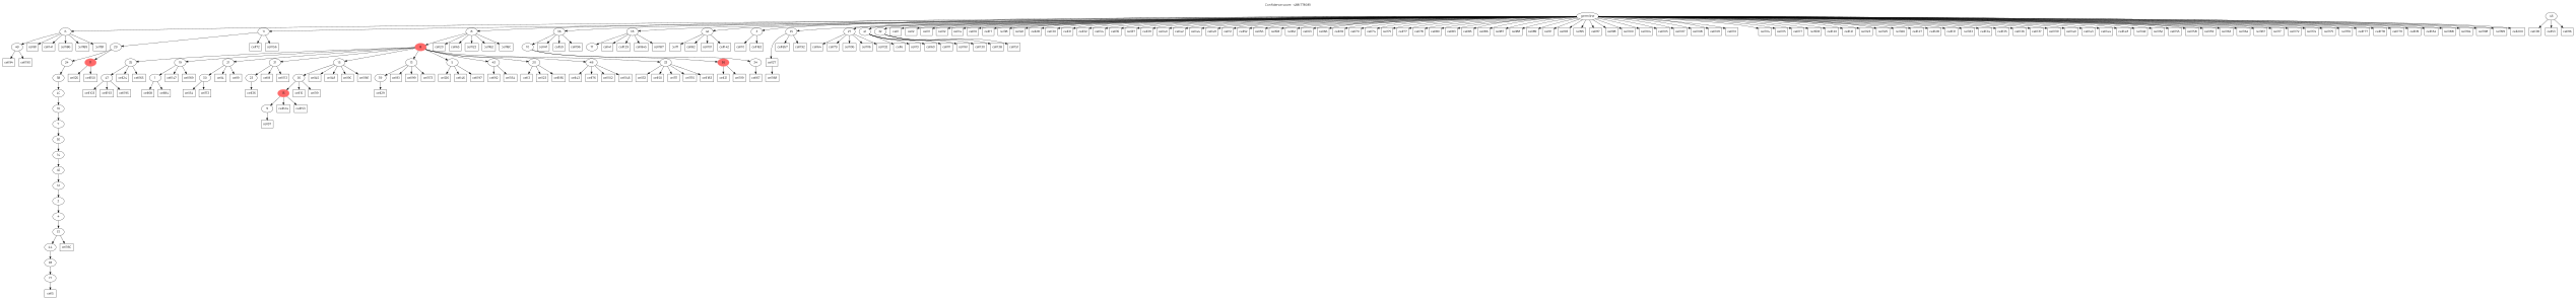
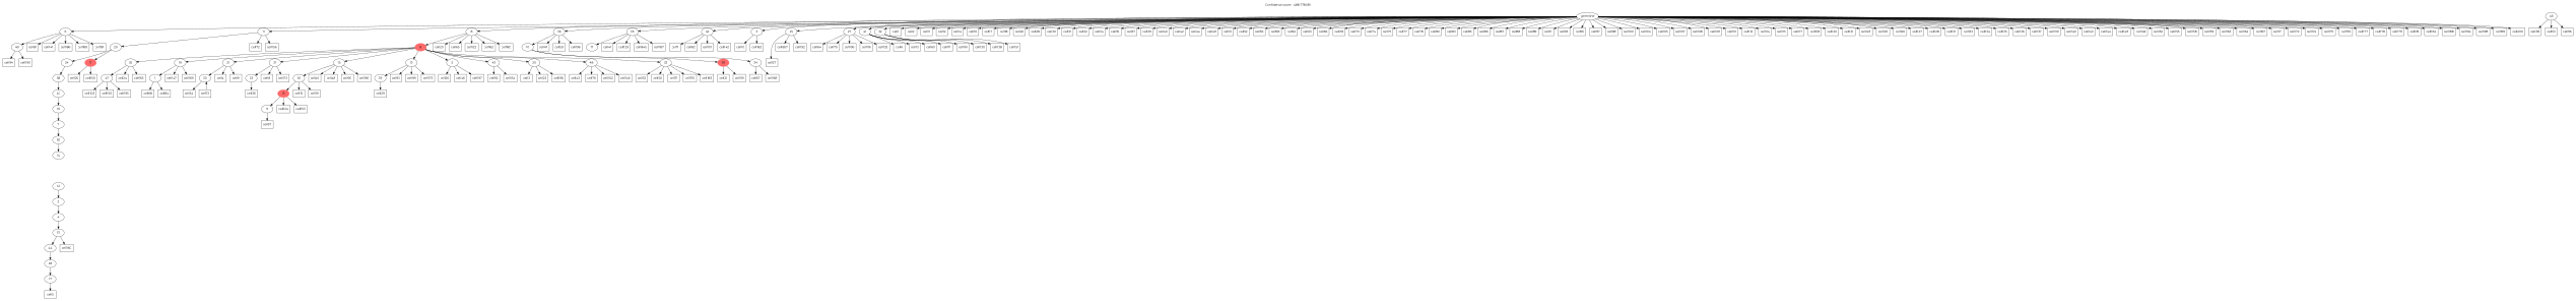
  digraph {
    fontname=Montserrat
    label="Confidence score: -488.778081"
    labelloc=t
    node [fontname=Montserrat shape=box]
    edge [fontname=Montserrat]
    n1 [label=6 shape=""]
    n2 [label=49 shape=""]
    cell81
    cell141
    cell186
    cell189
    cell191
    cell94
    cell190
    n10 [label=28 shape=""]
    n11 [label=22 shape=""]
    cell5
    n13 [label=44 shape=""]
    n14 [label=37 shape=""]
    cell160
    n16 [label=4 shape=""]
    n17 [label=2 shape=""]
    n18 [label=12 shape=""]
-   n19 [label=45 shape=""]
    n20 [label=14 shape=""]
    n21 [label=50 shape=""]
    n22 [label=7 shape=""]
    n23 [label=16 shape=""]
    n24 [label=40 shape=""]
    n25 [label=38 shape=""]
    n26 [label=24 shape=""]
    n27 [label=29 shape=""]
    n28 [color=indianred1 label=11 style=filled shape=""]
    cell25
    cell150
    n31 [label=11 shape=""]
    cell72
    cell156
    n34 [label=35 shape=""]
    n35 [label=47 shape=""]
    cell24
    cell165
    cell103
    cell193
    cell195
    n41 [label=19 shape=""]
    n42 [label=1 shape=""]
    cell147
    cell169
    cell68
    cell84
    n47 [label=21 shape=""]
    n48 [label=30 shape=""]
    cell4
    cell9
    cell54
    cell73
    n53 [label=31 shape=""]
    n54 [label=23 shape=""]
    cell8
    cell113
    cell36
    n58 [color=indianred1 label=15 style=filled shape=""]
    n59 [label=9 shape=""]
    cell124
    cell153
    cell57
    n63 [label=26 shape=""]
    cell15
    cell19
    n66 [label=15 shape=""]
    cell45
    cell48
    cell90
    cell166
    n71 [label=13 shape=""]
    n72 [label=39 shape=""]
    cell61
    cell99
    cell173
    cell29
    n77 [color=indianred1 label=8 style=filled shape=""]
    n78 [label=5 shape=""]
    n79 [label=43 shape=""]
    n80 [label=20 shape=""]
    n81 [label=48 shape=""]
    n82 [label=33 shape=""]
    cell26
    cell46
    cell197
    cell92
    cell154
    cell3
    cell23
    cell185
    cell43
    cell76
    cell102
    cell146
    cell33
    cell50
    cell71
    cell170
    cell183
    n100 [label=8 shape=""]
    cell20
    cell65
    cell122
    cell162
    cell180
    n106 [label=10 shape=""]
    n107 [color=indianred1 label=36 style=filled shape=""]
    n108 [label=34 shape=""]
    cell21
    cell119
    cell67
    cell168
    n113 [label=36 shape=""]
    cell47
    cell59
    cell196
    n117 [label=18 shape=""]
    n118 [label=17 shape=""]
    cell41
    cell129
    n121 [label=cell845]
    cell187
    n123 [label=germline shape=""]
    n124 [label=42 shape=""]
    n125 [label=3 shape=""]
    n126 [label=25 shape=""]
    n127 [label=27 shape=""]
    n128 [label=41 shape=""]
    n129 [label=32 shape=""]
    cell1
    cell2
    cell11
    cell12
    cell14
    cell16
    cell17
    cell18
    cell22
    cell28
    cell30
    cell31
    cell32
    cell34
    cell35
    cell37
    cell39
    cell40
    cell42
    cell44
    cell49
    cell51
    cell52
    cell56
    cell58
    cell62
    cell63
    cell66
    cell69
    cell70
    cell74
    cell75
    cell77
    cell78
    cell80
    cell83
    cell85
    cell86
    cell87
    cell88
    cell89
    cell91
    cell93
    cell95
    cell97
    cell98
    cell100
    cell104
    cell105
    cell107
    cell108
    cell109
    cell110
+   cell112
    cell114
    cell115
    cell117
    n187 [label=cell518]
    cell120
    cell121
    cell123
    cell125
    cell126
    cell127
    cell128
    cell131
    cell133
    cell134
    cell135
    cell136
    cell137
    cell139
    cell140
    cell143
    cell144
    cell148
    cell149
    cell152
    cell155
    cell158
    cell159
    cell163
    cell164
    cell167
    cell171
    cell172
    cell174
    cell175
    cell176
    cell177
    cell178
    cell179
    cell181
    cell184
    cell188
    cell194
    cell198
    cell199
    cell200
    cell7
    cell82
    cell101
    cell142
    cell10
    cell182
    cell27
    n236 [label=cell857]
    cell192
    cell64
    cell79
    cell106
    cell116
    cell132
    cell6
    cell13
    cell60
    cell111
    cell161
    cell130
    cell138
    cell151
    n251 [label=46 shape=""]
    cell38
    cell53
    cell96
    n1 -> n2
    n1 -> cell81
    n1 -> cell141
    n1 -> cell186
    n1 -> cell189
    n1 -> cell191
    n2 -> cell94
    n2 -> cell190
    n10 -> n11
    n11 -> cell5
    n13 -> n10
    n14 -> n13
    n14 -> cell160
    n16 -> n14
    n17 -> n16
    n18 -> n17
-   n19 -> n18
-   n20 -> n19
    n21 -> n20
    n22 -> n21
    n23 -> n22
    n24 -> n23
    n25 -> n24
    n26 -> n25
    n27 -> n26
    n27 -> n28
    n28 -> cell25
    n28 -> cell150
    n31 -> n27
    n31 -> cell72
    n31 -> cell156
    n34 -> n35
    n34 -> cell24
    n34 -> cell165
    n35 -> cell103
    n35 -> cell193
    n35 -> cell195
    n41 -> n42
    n41 -> cell147
    n41 -> cell169
    n42 -> cell68
    n42 -> cell84
    n47 -> n48
    n47 -> cell4
    n47 -> cell9
    n48 -> cell54
-   n48 -> cell73
+   cell73 -> n48
    n53 -> n54
    n53 -> cell8
    n53 -> cell113
    n54 -> cell36
    n58 -> n59
    n58 -> cell124
    n58 -> cell153
    n59 -> cell57
    n63 -> n58
    n63 -> cell15
    n63 -> cell19
    n66 -> n63
    n66 -> cell45
    n66 -> cell48
    n66 -> cell90
    n66 -> cell166
    n71 -> n72
    n71 -> cell61
    n71 -> cell99
    n71 -> cell173
    n72 -> cell29
    n77 -> n34
    n77 -> n41
    n77 -> n47
    n77 -> n53
    n77 -> n66
    n77 -> n71
    n77 -> n78
    n77 -> n79
    n77 -> n80
    n77 -> n81
    n77 -> n82
    n78 -> cell26
    n78 -> cell46
    n78 -> cell197
    n79 -> cell92
    n79 -> cell154
    n80 -> cell3
    n80 -> cell23
    n80 -> cell185
    n81 -> cell43
    n81 -> cell76
    n81 -> cell102
    n81 -> cell146
    n82 -> cell33
    n82 -> cell50
    n82 -> cell71
    n82 -> cell170
    n82 -> cell183
    n100 -> n77
    n100 -> cell20
    n100 -> cell65
    n100 -> cell122
    n100 -> cell162
    n100 -> cell180
    n106 -> n107
    n106 -> n108
    n107 -> cell21
    n107 -> cell119
    n108 -> cell67
-   cell27 -> cell168
+   n108 -> cell168
    n113 -> n106
    n113 -> cell47
    n113 -> cell59
    n113 -> cell196
    n117 -> n118
    n117 -> cell41
    n117 -> cell129
    n117 -> n121
    n117 -> cell187
    n123 -> n1
    n123 -> n31
    n123 -> n100
    n123 -> n113
    n123 -> n117
    n123 -> n124
    n123 -> n125
    n123 -> n126
    n123 -> n127
    n123 -> n128
    n123 -> n129
    n123 -> cell1
    n123 -> cell2
    n123 -> cell11
    n123 -> cell12
    n123 -> cell14
    n123 -> cell16
    n123 -> cell17
    n123 -> cell18
    n123 -> cell22
    n123 -> cell28
    n123 -> cell30
    n123 -> cell31
    n123 -> cell32
    n123 -> cell34
    n123 -> cell35
    n123 -> cell37
    n123 -> cell39
    n123 -> cell40
    n123 -> cell42
    n123 -> cell44
    n123 -> cell49
    n123 -> cell51
    n123 -> cell52
    n123 -> cell56
    n123 -> cell58
    n123 -> cell62
    n123 -> cell63
    n123 -> cell66
    n123 -> cell69
    n123 -> cell70
    n123 -> cell74
    n123 -> cell75
    n123 -> cell77
    n123 -> cell78
    n123 -> cell80
    n123 -> cell83
    n123 -> cell85
    n123 -> cell86
    n123 -> cell87
    n123 -> cell88
    n123 -> cell89
    n123 -> cell91
    n123 -> cell93
    n123 -> cell95
    n123 -> cell97
    n123 -> cell98
    n123 -> cell100
    n123 -> cell104
    n123 -> cell105
    n123 -> cell107
    n123 -> cell108
    n123 -> cell109
    n123 -> cell110
+   n123 -> cell112
    n123 -> cell114
    n123 -> cell115
    n123 -> cell117
    n123 -> n187
    n123 -> cell120
    n123 -> cell121
    n123 -> cell123
    n123 -> cell125
    n123 -> cell126
    n123 -> cell127
    n123 -> cell128
    n123 -> cell131
    n123 -> cell133
    n123 -> cell134
    n123 -> cell135
    n123 -> cell136
    n123 -> cell137
    n123 -> cell139
    n123 -> cell140
    n123 -> cell143
    n123 -> cell144
    n123 -> cell148
    n123 -> cell149
    n123 -> cell152
    n123 -> cell155
    n123 -> cell158
    n123 -> cell159
    n123 -> cell163
    n123 -> cell164
    n123 -> cell167
    n123 -> cell171
    n123 -> cell172
    n123 -> cell174
    n123 -> cell175
    n123 -> cell176
    n123 -> cell177
    n123 -> cell178
    n123 -> cell179
    n123 -> cell181
    n123 -> cell184
    n123 -> cell188
    n123 -> cell194
    n123 -> cell198
    n123 -> cell199
    n123 -> cell200
    n124 -> cell7
    n124 -> cell82
    n124 -> cell101
    n124 -> cell142
    n125 -> cell10
    n125 -> cell182
    n126 -> cell27
    n126 -> n236
    n126 -> cell192
    n127 -> cell64
    n127 -> cell79
    n127 -> cell106
    n127 -> cell116
    n127 -> cell132
    n128 -> cell6
    n128 -> cell13
    n128 -> cell60
    n128 -> cell111
    n128 -> cell161
    n129 -> cell130
    n129 -> cell138
    n129 -> cell151
    n251 -> cell38
    n251 -> cell53
    n251 -> cell96
  }
